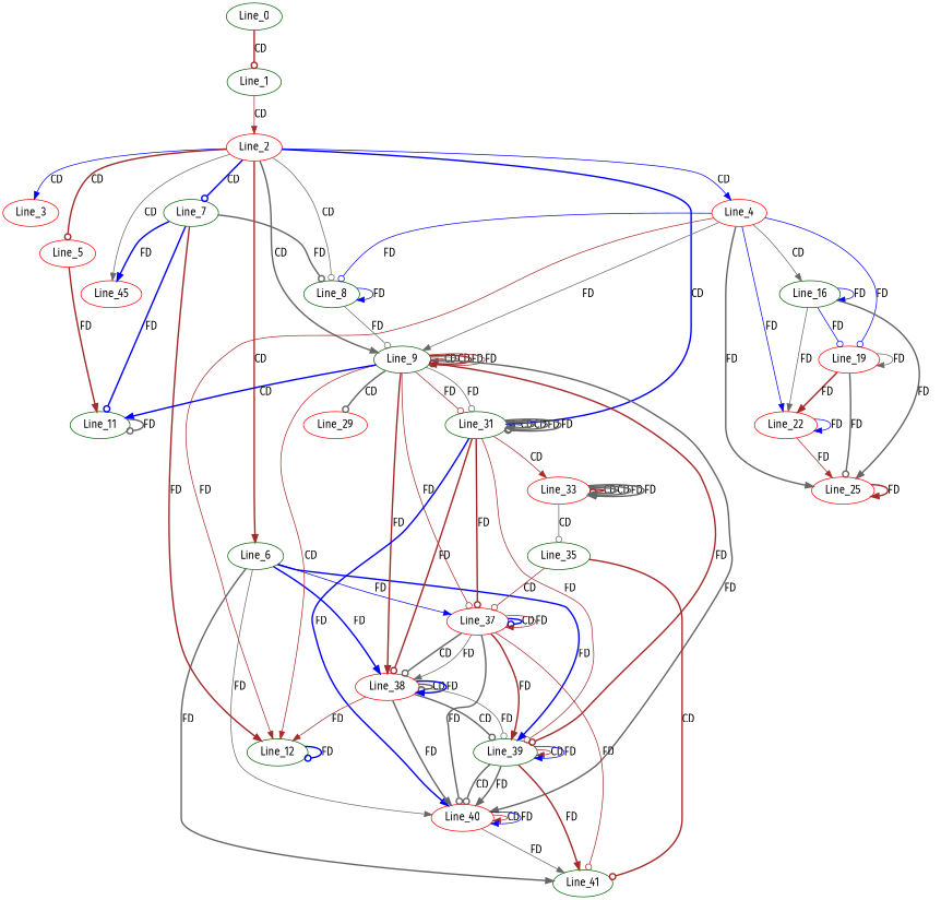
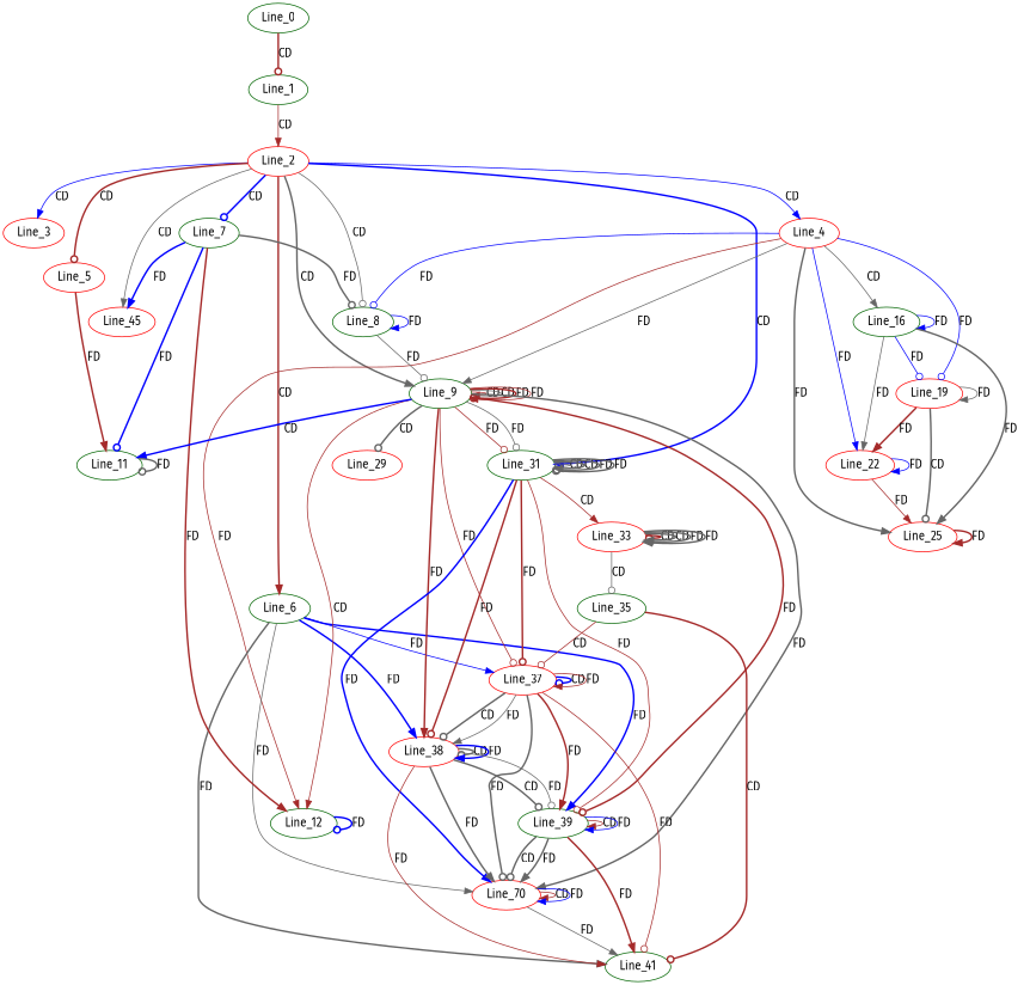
  digraph {
    fontname="Fira Sans"
    node [color=darkgreen fontname="Fira Sans"]
    edge [arrowhead=normal color=gray40 fontname="Fira Sans" style=bold]
    Line_0
    Line_1
    Line_2 [color=red]
    Line_3 [color=red]
    Line_4 [color=red]
    Line_5 [color=red]
    Line_6
    Line_7
    Line_8
    Line_9
    Line_31
    Line_45 [color=red]
    Line_12
    Line_16
    Line_19 [color=red]
    Line_22 [color=red]
    Line_25 [color=red]
    Line_11
    Line_37 [color=red]
    Line_38 [color=red]
    Line_39
-   Line_40 [color=red]
+   Line_40 [color=red label=Line_70]
    Line_41
    Line_29 [color=red]
    Line_33 [color=red]
    Line_35
    Line_0 -> Line_1 [arrowhead=odot color=brown label=CD]
    Line_1 -> Line_2 [color=brown label=CD style=solid]
    Line_2 -> Line_3 [color=blue label=CD style=solid]
    Line_2 -> Line_4 [color=blue label=CD style=solid]
    Line_2 -> Line_5 [arrowhead=odot color=brown label=CD]
    Line_2 -> Line_6 [color=brown label=CD]
    Line_2 -> Line_7 [arrowhead=odot color=blue label=CD]
    Line_2 -> Line_8 [arrowhead=odot label=CD style=solid]
    Line_2 -> Line_9 [label=CD]
    Line_2 -> Line_31 [color=blue label=CD]
    Line_2 -> Line_45 [label=CD style=solid]
    Line_4 -> Line_8 [arrowhead=odot color=blue label=FD style=solid]
    Line_4 -> Line_9 [label=FD style=solid]
    Line_4 -> Line_12 [color=brown label=FD style=solid]
    Line_4 -> Line_16 [label=CD style=solid]
    Line_4 -> Line_19 [arrowhead=odot color=blue label=FD style=solid]
    Line_4 -> Line_22 [color=blue label=FD style=solid]
    Line_4 -> Line_25 [label=FD]
    Line_5 -> Line_11 [color=brown label=FD]
    Line_6 -> Line_37 [color=blue label=FD style=solid]
    Line_6 -> Line_38 [color=blue label=FD]
    Line_6 -> Line_39 [color=blue label=FD]
    Line_6 -> Line_40 [label=FD style=solid]
    Line_6 -> Line_41 [label=FD]
    Line_7 -> Line_8 [arrowhead=odot label=FD]
    Line_7 -> Line_45 [color=blue label=FD]
    Line_7 -> Line_12 [color=brown label=FD]
    Line_7 -> Line_11 [arrowhead=odot color=blue label=FD]
    Line_8 -> Line_8 [color=blue label=FD style=solid]
    Line_8 -> Line_9 [arrowhead=odot label=FD style=solid]
    Line_9 -> Line_9 [color=brown label=CD style=solid]
    Line_9 -> Line_9 [arrowhead=odot label=CD style=solid]
    Line_9 -> Line_9 [arrowhead=odot color=brown label=FD]
    Line_9 -> Line_9 [color=brown label=FD style=solid]
    Line_9 -> Line_31 [arrowhead=odot color=brown label=FD style=solid]
    Line_9 -> Line_31 [arrowhead=odot label=FD style=solid]
    Line_9 -> Line_12 [color=brown label=CD style=solid]
    Line_9 -> Line_11 [color=blue label=CD]
    Line_9 -> Line_37 [arrowhead=odot color=brown label=FD style=solid]
    Line_9 -> Line_38 [color=brown label=FD]
    Line_9 -> Line_39 [arrowhead=odot color=brown label=FD]
    Line_9 -> Line_40 [label=FD]
    Line_9 -> Line_29 [arrowhead=odot label=CD]
    Line_31 -> Line_31 [arrowhead=odot label=CD style=solid]
    Line_31 -> Line_31 [label=CD]
    Line_31 -> Line_31 [arrowhead=odot label=FD]
    Line_31 -> Line_31 [arrowhead=odot label=FD]
    Line_31 -> Line_37 [arrowhead=odot color=brown label=FD]
    Line_31 -> Line_38 [arrowhead=odot color=brown label=FD]
    Line_31 -> Line_39 [arrowhead=odot color=brown label=FD style=solid]
    Line_31 -> Line_40 [color=blue label=FD]
    Line_31 -> Line_33 [color=brown label=CD style=solid]
    Line_12 -> Line_12 [arrowhead=odot color=blue label=FD]
    Line_16 -> Line_16 [color=blue label=FD style=solid]
    Line_16 -> Line_19 [arrowhead=odot color=blue label=FD style=solid]
    Line_16 -> Line_22 [label=FD style=solid]
    Line_16 -> Line_25 [label=FD]
    Line_19 -> Line_19 [label=FD style=solid]
    Line_19 -> Line_22 [color=brown label=FD]
-   Line_19 -> Line_25 [arrowhead=odot label=FD]
+   Line_19 -> Line_25 [arrowhead=odot label=CD]
    Line_22 -> Line_22 [color=blue label=FD style=solid]
    Line_22 -> Line_25 [color=brown label=FD style=solid]
    Line_25 -> Line_25 [color=brown label=FD]
    Line_11 -> Line_11 [arrowhead=odot label=FD]
    Line_37 -> Line_37 [arrowhead=odot color=blue label=CD]
    Line_37 -> Line_37 [color=brown label=FD style=solid]
    Line_37 -> Line_38 [arrowhead=odot label=CD]
    Line_37 -> Line_38 [label=FD style=solid]
    Line_37 -> Line_39 [color=brown label=FD]
    Line_37 -> Line_40 [arrowhead=odot label=FD]
    Line_37 -> Line_41 [arrowhead=odot color=brown label=FD style=solid]
    Line_38 -> Line_38 [arrowhead=odot label=CD]
    Line_38 -> Line_38 [color=blue label=FD]
    Line_38 -> Line_39 [arrowhead=odot label=CD]
    Line_38 -> Line_39 [arrowhead=odot label=FD style=solid]
    Line_38 -> Line_40 [label=FD]
-   Line_38 -> Line_12 [color=brown label=FD style=solid]
+   Line_38 -> Line_41 [color=brown label=FD style=solid]
    Line_39 -> Line_39 [color=brown label=CD style=solid]
    Line_39 -> Line_39 [color=blue label=FD style=solid]
    Line_39 -> Line_40 [arrowhead=odot label=CD]
    Line_39 -> Line_40 [label=FD]
    Line_39 -> Line_41 [color=brown label=FD]
    Line_40 -> Line_40 [color=brown label=CD style=solid]
    Line_40 -> Line_40 [color=blue label=FD style=solid]
    Line_40 -> Line_41 [label=FD style=solid]
    Line_33 -> Line_33 [arrowhead=odot color=brown label=CD]
    Line_33 -> Line_33 [label=CD]
    Line_33 -> Line_33 [label=FD]
    Line_33 -> Line_33 [label=FD]
    Line_33 -> Line_35 [arrowhead=odot label=CD style=solid]
    Line_35 -> Line_37 [arrowhead=odot color=brown label=CD style=solid]
    Line_35 -> Line_41 [arrowhead=odot color=brown label=CD]
  }
